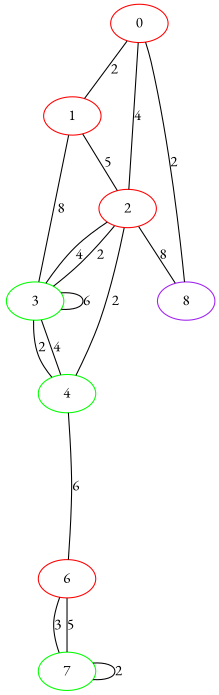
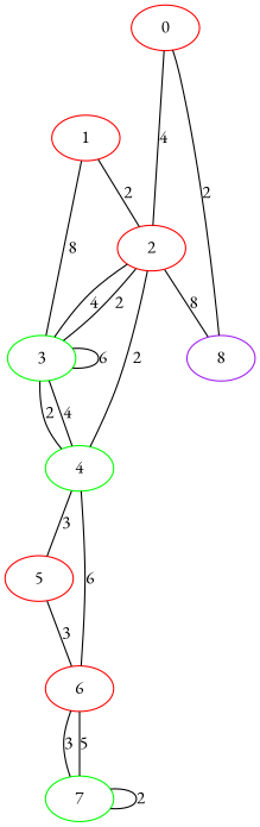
  graph {
    fontname="EB Garamond"
    node [color=red fontname="EB Garamond" weight=1]
    edge [fontname="EB Garamond"]
    0
    1
    2
    8 [color=purple weight=4]
    3 [color=green weight=2]
    4 [color=green]
+   5
    6
    7 [color=green weight=2]
-   0 -- 1 [label=2]
    0 -- 2 [label=4]
    0 -- 8 [label=2]
-   1 -- 2 [label=5]
+   1 -- 2 [label=2]
    1 -- 3 [label=8]
    2 -- 8 [label=8]
    2 -- 3 [label=2]
    2 -- 3 [label=4]
    2 -- 4 [label=2]
    3 -- 3 [label=6]
    3 -- 4 [label=4]
    3 -- 4 [label=2]
+   4 -- 5 [label=3]
    4 -- 6 [label=6]
+   5 -- 6 [label=3]
    6 -- 7 [label=3]
    6 -- 7 [label=5]
    7 -- 7 [label=2]
  }
